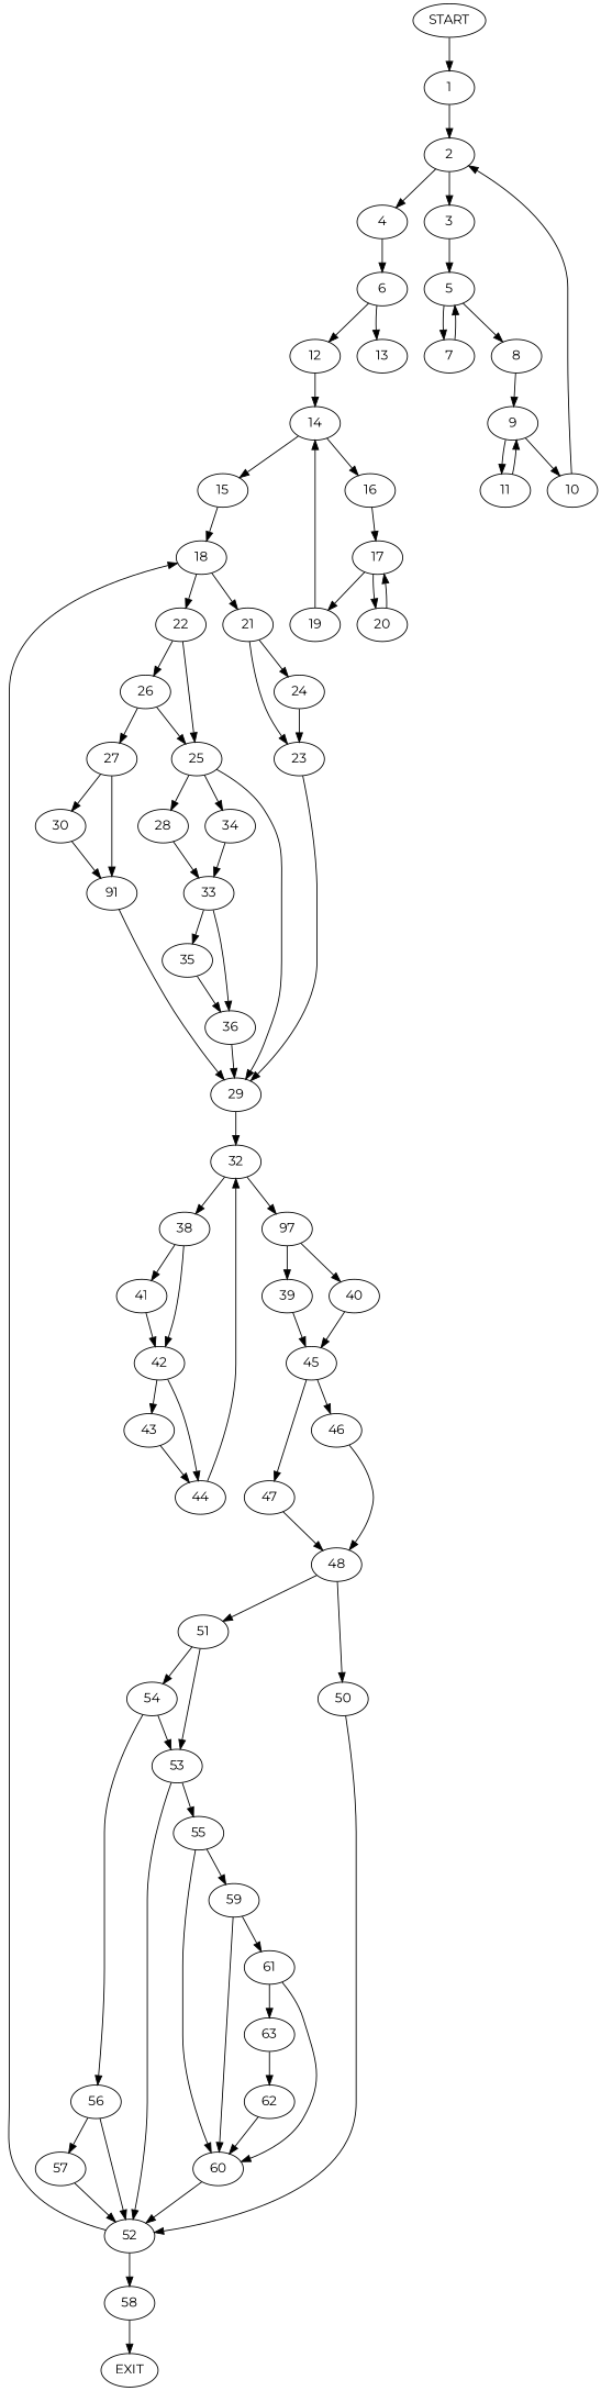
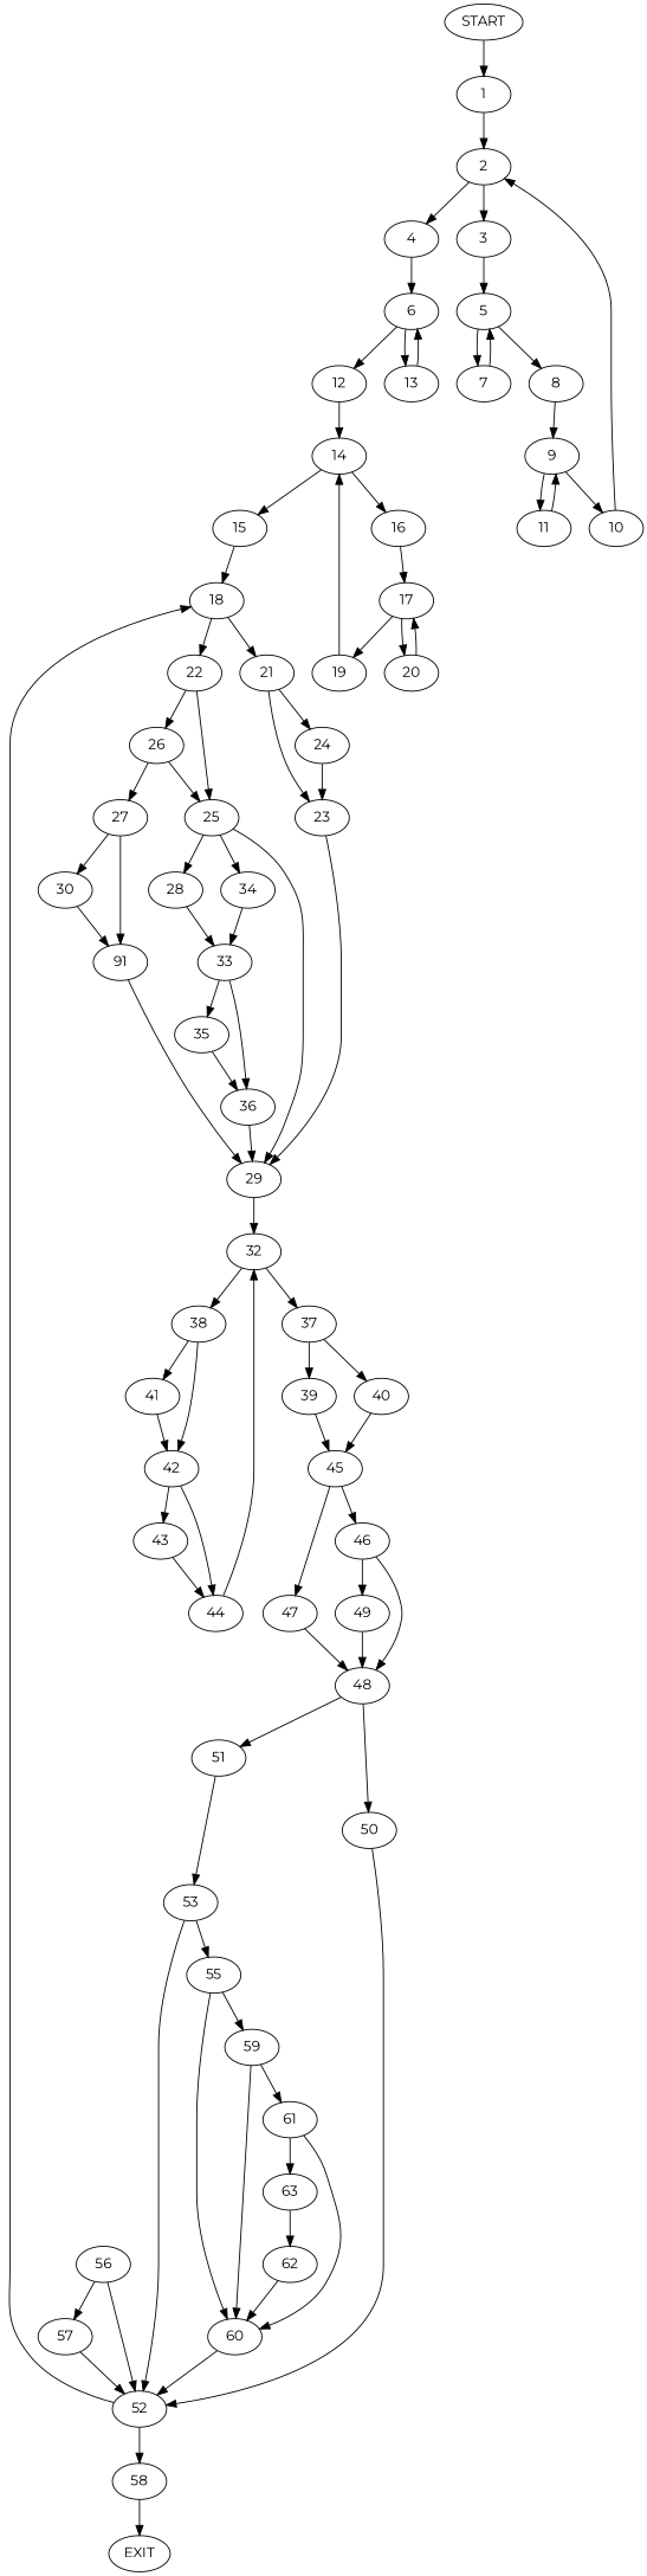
  digraph {
    fontname=Montserrat
    node [fontname=Montserrat]
    edge [fontname=Montserrat]
    n1 [label=START]
    1
    2
    n4 [label=EXIT]
    3
    4
    5
    6
    7
    8
    12
    13
    9
    14
    10
    11
    15
    16
    18
    17
    21
    22
    19
    20
    23
    24
    25
    26
    29
    28
    34
    27
    32
    33
    30
    n36 [label=91]
    35
    36
-   37 [label=97]
+   37
    38
    39
    40
    41
    42
    45
    43
    44
    46
    47
    48
+   49
    50
    51
    52
    53
-   54
    58
    55
    56
    59
    60
    57
    61
    63
    62
    n1 -> 1
    1 -> 2
    2 -> 3
    2 -> 4
    3 -> 5
    4 -> 6
    5 -> 7
    5 -> 8
    6 -> 12
    6 -> 13
    7 -> 5
    8 -> 9
    12 -> 14
+   13 -> 6
    9 -> 10
    9 -> 11
    14 -> 15
    14 -> 16
    10 -> 2
    11 -> 9
    15 -> 18
    16 -> 17
    18 -> 21
    18 -> 22
    17 -> 19
    17 -> 20
    21 -> 23
    21 -> 24
    22 -> 25
    22 -> 26
    19 -> 14
    20 -> 17
    23 -> 29
    24 -> 23
    25 -> 29
    25 -> 28
    25 -> 34
    26 -> 25
    26 -> 27
    29 -> 32
    28 -> 33
    34 -> 33
    27 -> 30
    27 -> n36
    32 -> 37
    32 -> 38
    33 -> 35
    33 -> 36
    30 -> n36
    n36 -> 29
    35 -> 36
    36 -> 29
    37 -> 39
    37 -> 40
    38 -> 41
    38 -> 42
    39 -> 45
    40 -> 45
    41 -> 42
    42 -> 43
    42 -> 44
    45 -> 46
    45 -> 47
    43 -> 44
    44 -> 32
    46 -> 48
+   46 -> 49
    47 -> 48
    48 -> 50
    48 -> 51
+   49 -> 48
    50 -> 52
    51 -> 53
-   51 -> 54
    52 -> 18
    52 -> 58
    53 -> 52
    53 -> 55
-   54 -> 53
-   54 -> 56
    58 -> n4
    55 -> 59
    55 -> 60
    56 -> 52
    56 -> 57
    59 -> 60
    59 -> 61
    60 -> 52
    57 -> 52
    61 -> 60
    61 -> 63
    63 -> 62
    62 -> 60
  }
